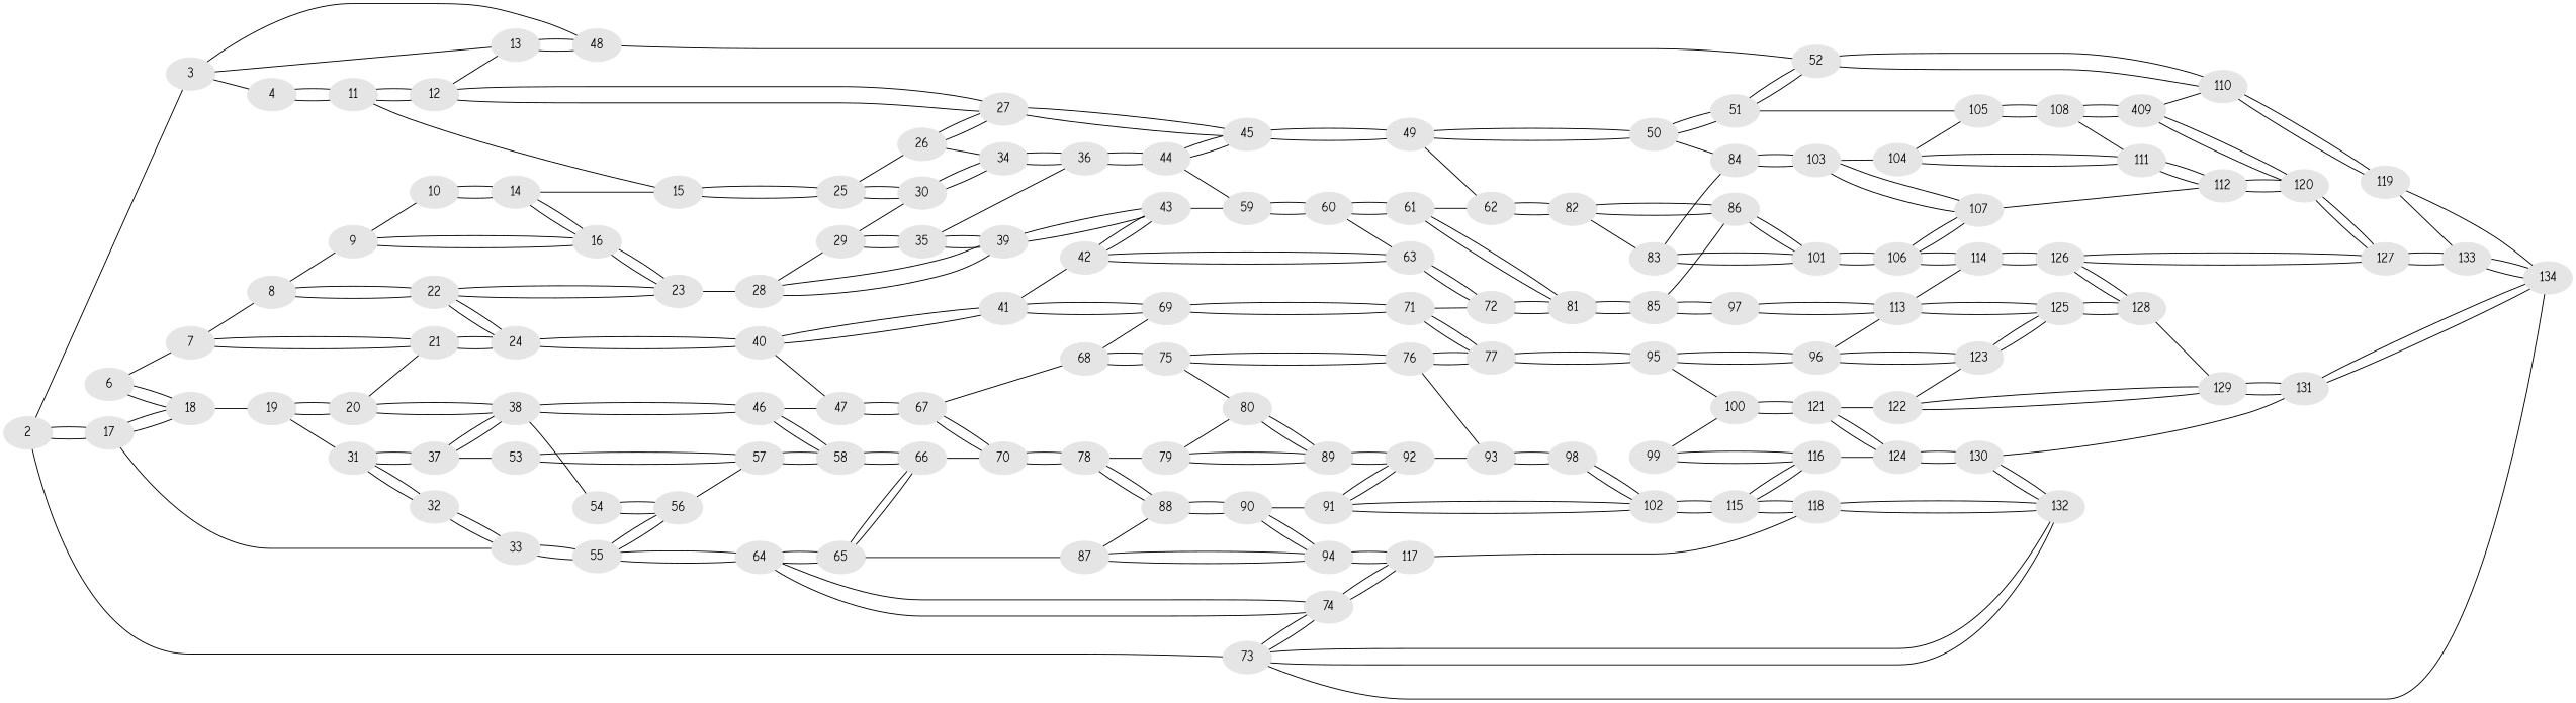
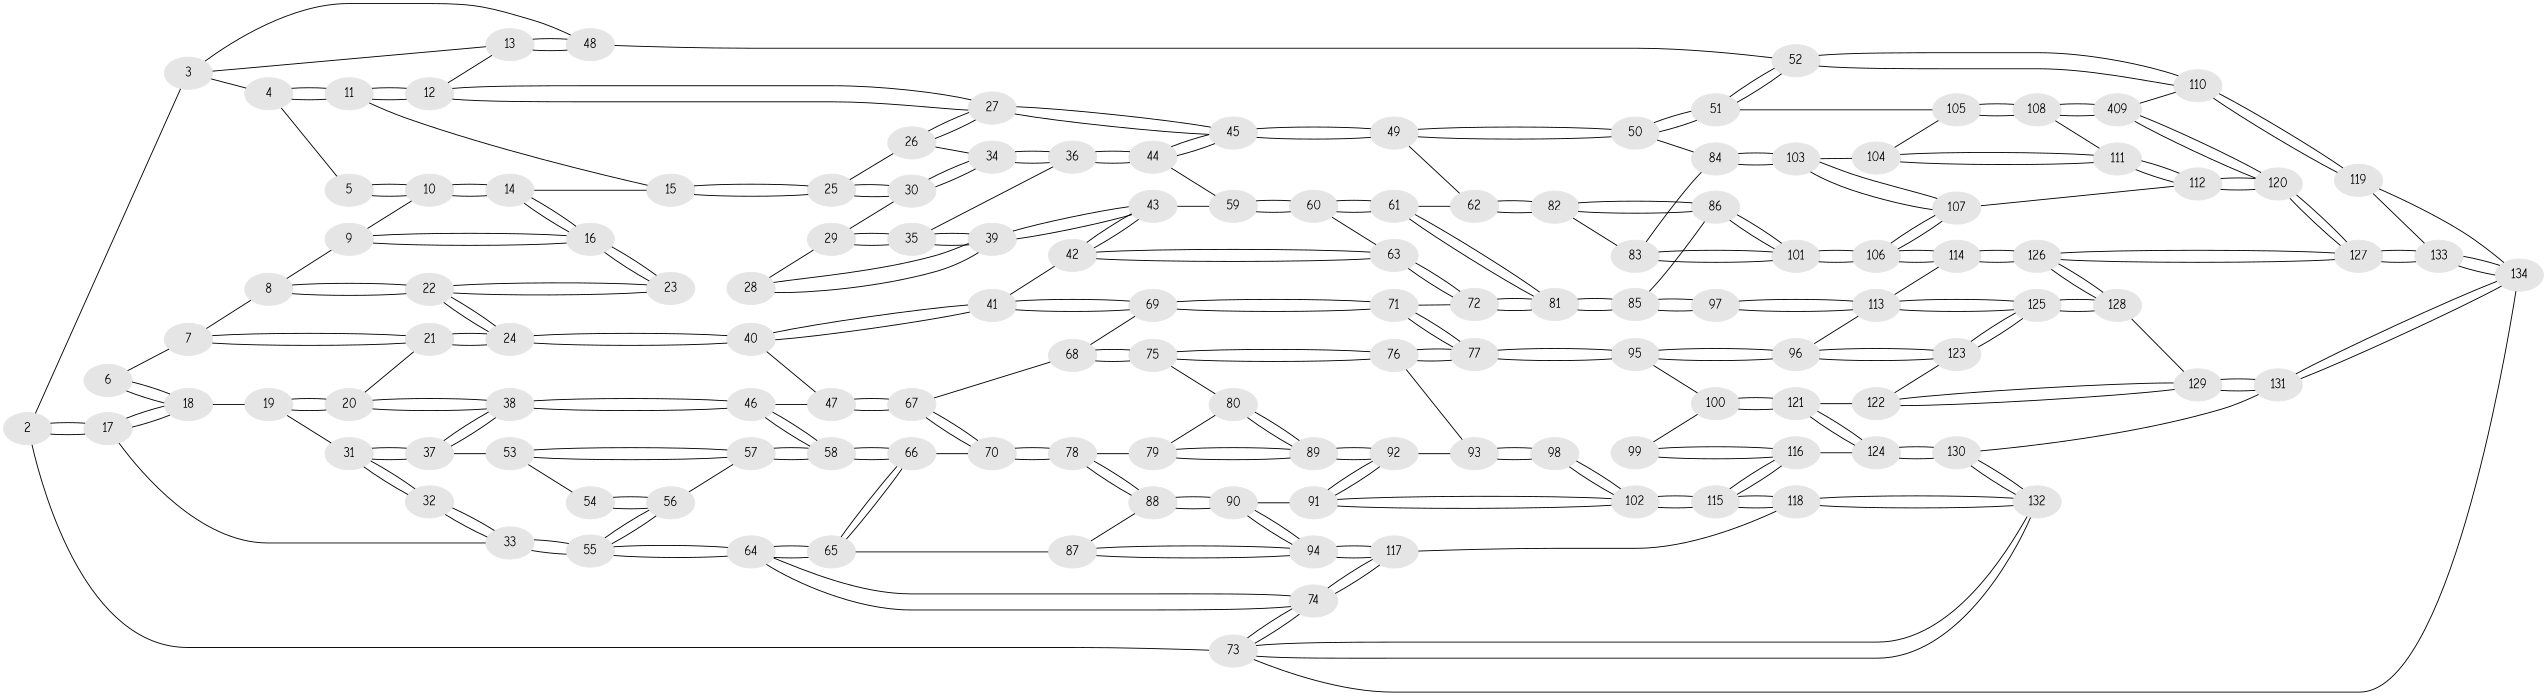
  graph {
    fontname="Comic Neue"
    rankdir=LR
    node [color=gray90 fontname="Comic Neue" style=filled]
    edge [fontname="Comic Neue"]
    2
    3
    17
    73
    6
    7
    18
    4
    13
    48
    33
    74
    132
    134
+   5
    11
    52
    10
    12
    15
    14
    8
    21
    19
    9
    22
    24
    16
    23
    27
    25
    45
    26
    30
    28
    55
    20
    31
    38
    32
    37
    46
    40
    29
    39
    41
    47
    34
    36
    49
    35
    43
    53
    56
    64
    44
    59
    54
    57
    58
    42
    69
    67
    63
    71
    72
    60
    50
    62
    66
    70
    68
    110
    119
    133
    51
    84
    82
    105
    103
    108
    65
    61
    81
    85
    83
    86
    87
    117
    88
    94
    78
    75
    76
    80
    77
    79
    95
    118
    93
    89
    98
    96
    100
    90
    92
    97
    101
    106
    104
    107
    113
    91
    102
    115
    123
    121
    125
    114
    99
    116
    124
    122
    111
    112
    n126 [label=409]
    126
    120
    127
    128
    130
    129
    131
    2 -- 3
    2 -- 17
    2 -- 17
    2 -- 73
    3 -- 4
    3 -- 13
    3 -- 48
    17 -- 18
    17 -- 18
    17 -- 33
    73 -- 74
    73 -- 74
    73 -- 132
    73 -- 132
    73 -- 134
    6 -- 7
    6 -- 18
    6 -- 18
    7 -- 8
    7 -- 21
    7 -- 21
    18 -- 19
+   4 -- 5
    4 -- 11
    4 -- 11
    13 -- 48
    13 -- 48
    48 -- 52
    33 -- 55
    33 -- 55
    74 -- 117
    74 -- 117
+   5 -- 10
+   5 -- 10
    11 -- 12
    11 -- 12
    11 -- 15
    52 -- 110
    52 -- 110
    10 -- 14
    10 -- 14
    12 -- 13
    12 -- 27
    12 -- 27
    15 -- 25
    15 -- 25
    14 -- 15
    14 -- 16
    14 -- 16
    8 -- 9
    8 -- 22
    8 -- 22
    21 -- 24
    21 -- 24
    19 -- 20
    19 -- 20
    19 -- 31
    9 -- 10
    9 -- 16
    9 -- 16
    22 -- 24
    22 -- 24
    22 -- 23
    22 -- 23
    24 -- 40
    24 -- 40
    16 -- 23
    16 -- 23
-   23 -- 28
    27 -- 45
    27 -- 45
    25 -- 26
    25 -- 30
    25 -- 30
    45 -- 49
    45 -- 49
    26 -- 27
    26 -- 27
    26 -- 34
    30 -- 34
    30 -- 34
    28 -- 29
    28 -- 39
    28 -- 39
    55 -- 56
    55 -- 56
    55 -- 64
    55 -- 64
    20 -- 21
    20 -- 38
    20 -- 38
    31 -- 32
    31 -- 32
    31 -- 37
    31 -- 37
    38 -- 46
    38 -- 46
    32 -- 33
    32 -- 33
    37 -- 38
    37 -- 38
    37 -- 53
    46 -- 47
    46 -- 58
    46 -- 58
    40 -- 41
    40 -- 41
    40 -- 47
    29 -- 30
    29 -- 35
    29 -- 35
    39 -- 43
    39 -- 43
    41 -- 42
    41 -- 69
    41 -- 69
    47 -- 67
    47 -- 67
    34 -- 36
    34 -- 36
    36 -- 44
    36 -- 44
    49 -- 50
    49 -- 50
    49 -- 62
    35 -- 39
    35 -- 39
    35 -- 36
    43 -- 59
-   38 -- 54
+   53 -- 54
    53 -- 57
    53 -- 57
    56 -- 57
    64 -- 74
    64 -- 74
    64 -- 65
    64 -- 65
    44 -- 45
    44 -- 45
    44 -- 59
    59 -- 60
    59 -- 60
    54 -- 56
    54 -- 56
    57 -- 58
    57 -- 58
    58 -- 66
    58 -- 66
    42 -- 43
    42 -- 43
    42 -- 63
    42 -- 63
    69 -- 71
    69 -- 71
    67 -- 70
    67 -- 70
    67 -- 68
    63 -- 72
    63 -- 72
    71 -- 72
    71 -- 77
    71 -- 77
    72 -- 81
    72 -- 81
    60 -- 63
    60 -- 61
    60 -- 61
    50 -- 51
    50 -- 51
    50 -- 84
    62 -- 82
    62 -- 82
    66 -- 70
    70 -- 78
    70 -- 78
    68 -- 69
    68 -- 75
    68 -- 75
    110 -- 119
    110 -- 119
    119 -- 134
    119 -- 133
    133 -- 134
    133 -- 134
    51 -- 52
    51 -- 52
    51 -- 105
    84 -- 103
    84 -- 103
    82 -- 83
    82 -- 86
    82 -- 86
    105 -- 108
    105 -- 108
    103 -- 104
    103 -- 107
    103 -- 107
    108 -- 111
    108 -- n126
    108 -- n126
    65 -- 66
    65 -- 66
    65 -- 87
    61 -- 62
    61 -- 81
    61 -- 81
    81 -- 85
    81 -- 85
    85 -- 86
    85 -- 97
    85 -- 97
    83 -- 84
    83 -- 101
    83 -- 101
    86 -- 101
    86 -- 101
    87 -- 88
    87 -- 94
    87 -- 94
    117 -- 118
    88 -- 90
    88 -- 90
    94 -- 117
    94 -- 117
    78 -- 88
    78 -- 88
    78 -- 79
    75 -- 76
    75 -- 76
    75 -- 80
    76 -- 77
    76 -- 77
    76 -- 93
    80 -- 89
    80 -- 89
    77 -- 95
    77 -- 95
    79 -- 80
    79 -- 89
    79 -- 89
    95 -- 96
    95 -- 96
    95 -- 100
    118 -- 132
    118 -- 132
    93 -- 98
    93 -- 98
    89 -- 92
    89 -- 92
    98 -- 102
    98 -- 102
    96 -- 113
    96 -- 123
    96 -- 123
    100 -- 121
    100 -- 121
    90 -- 94
    90 -- 94
    90 -- 91
    92 -- 93
    97 -- 113
    97 -- 113
    101 -- 106
    101 -- 106
    106 -- 107
    106 -- 107
    106 -- 114
    106 -- 114
    104 -- 105
    104 -- 111
    104 -- 111
    107 -- 112
    113 -- 125
    113 -- 125
    113 -- 114
    91 -- 92
    91 -- 92
    91 -- 102
    91 -- 102
    102 -- 115
    102 -- 115
    115 -- 118
    115 -- 118
    115 -- 116
    115 -- 116
    123 -- 125
    123 -- 125
    121 -- 124
    121 -- 124
    121 -- 122
    125 -- 128
    125 -- 128
    114 -- 126
    114 -- 126
    99 -- 100
    99 -- 116
    99 -- 116
    116 -- 124
    124 -- 130
    124 -- 130
    122 -- 123
    122 -- 129
    122 -- 129
    111 -- 112
    111 -- 112
    112 -- 120
    112 -- 120
    n126 -- 110
    n126 -- 120
    n126 -- 120
    126 -- 127
    126 -- 127
    126 -- 128
    126 -- 128
    120 -- 127
    120 -- 127
    127 -- 133
    127 -- 133
    128 -- 129
    130 -- 132
    130 -- 132
    130 -- 131
    129 -- 131
    129 -- 131
    131 -- 134
    131 -- 134
  }
